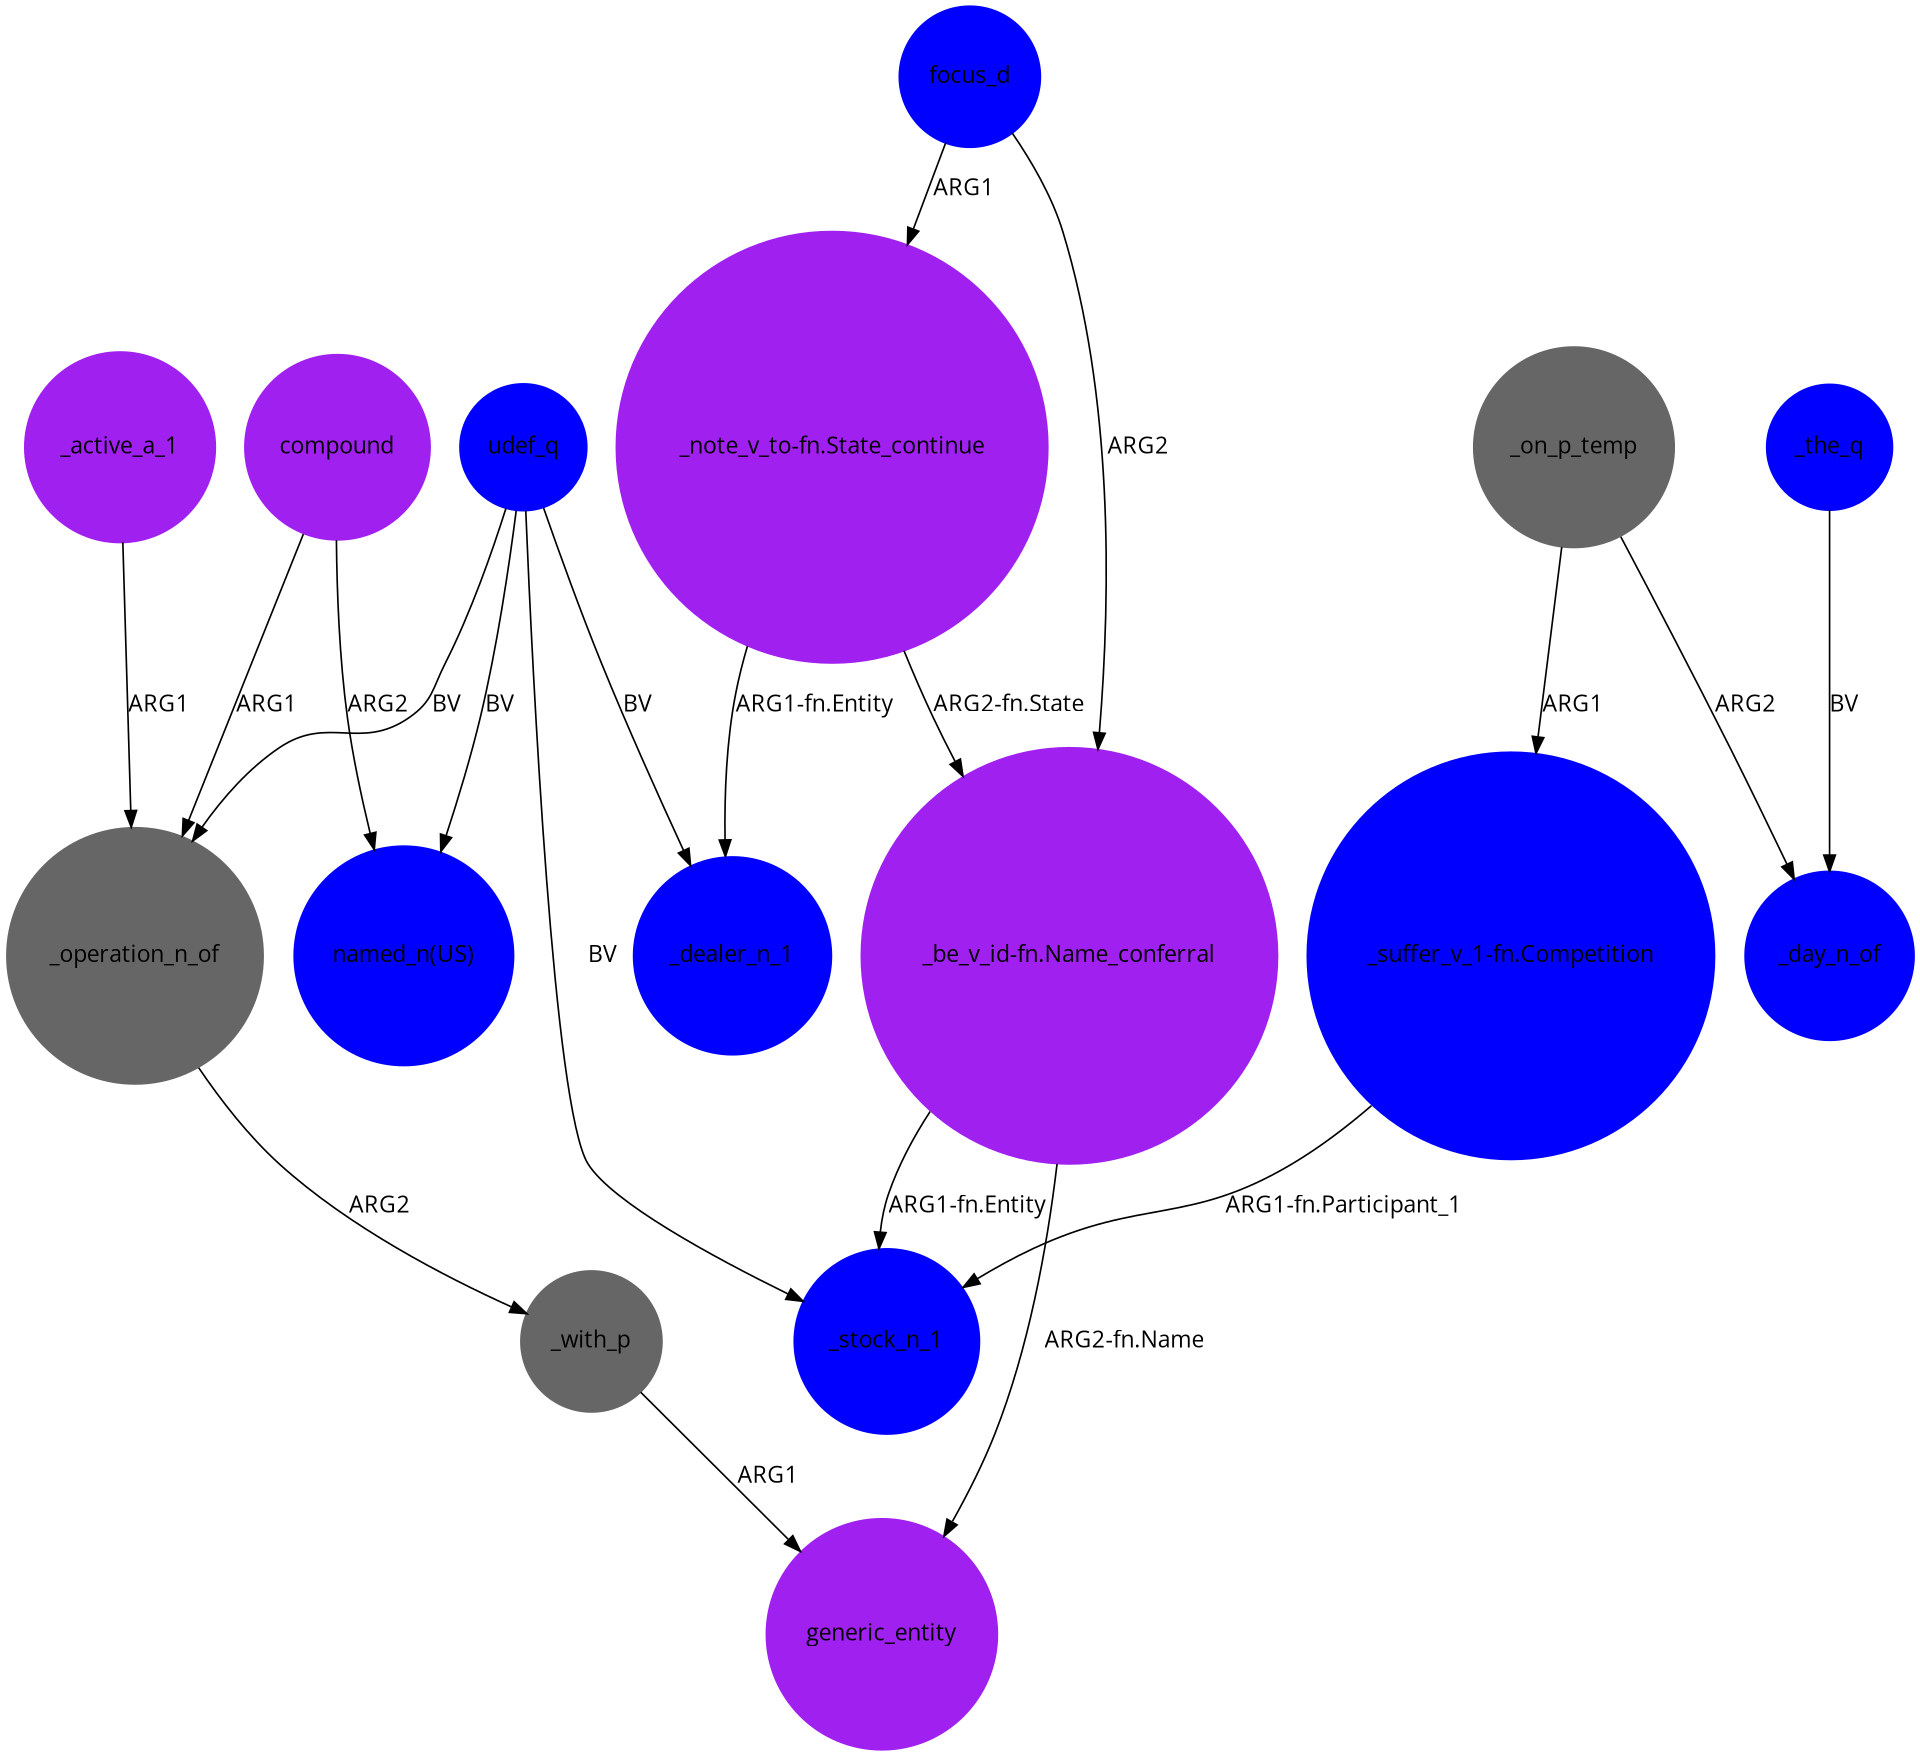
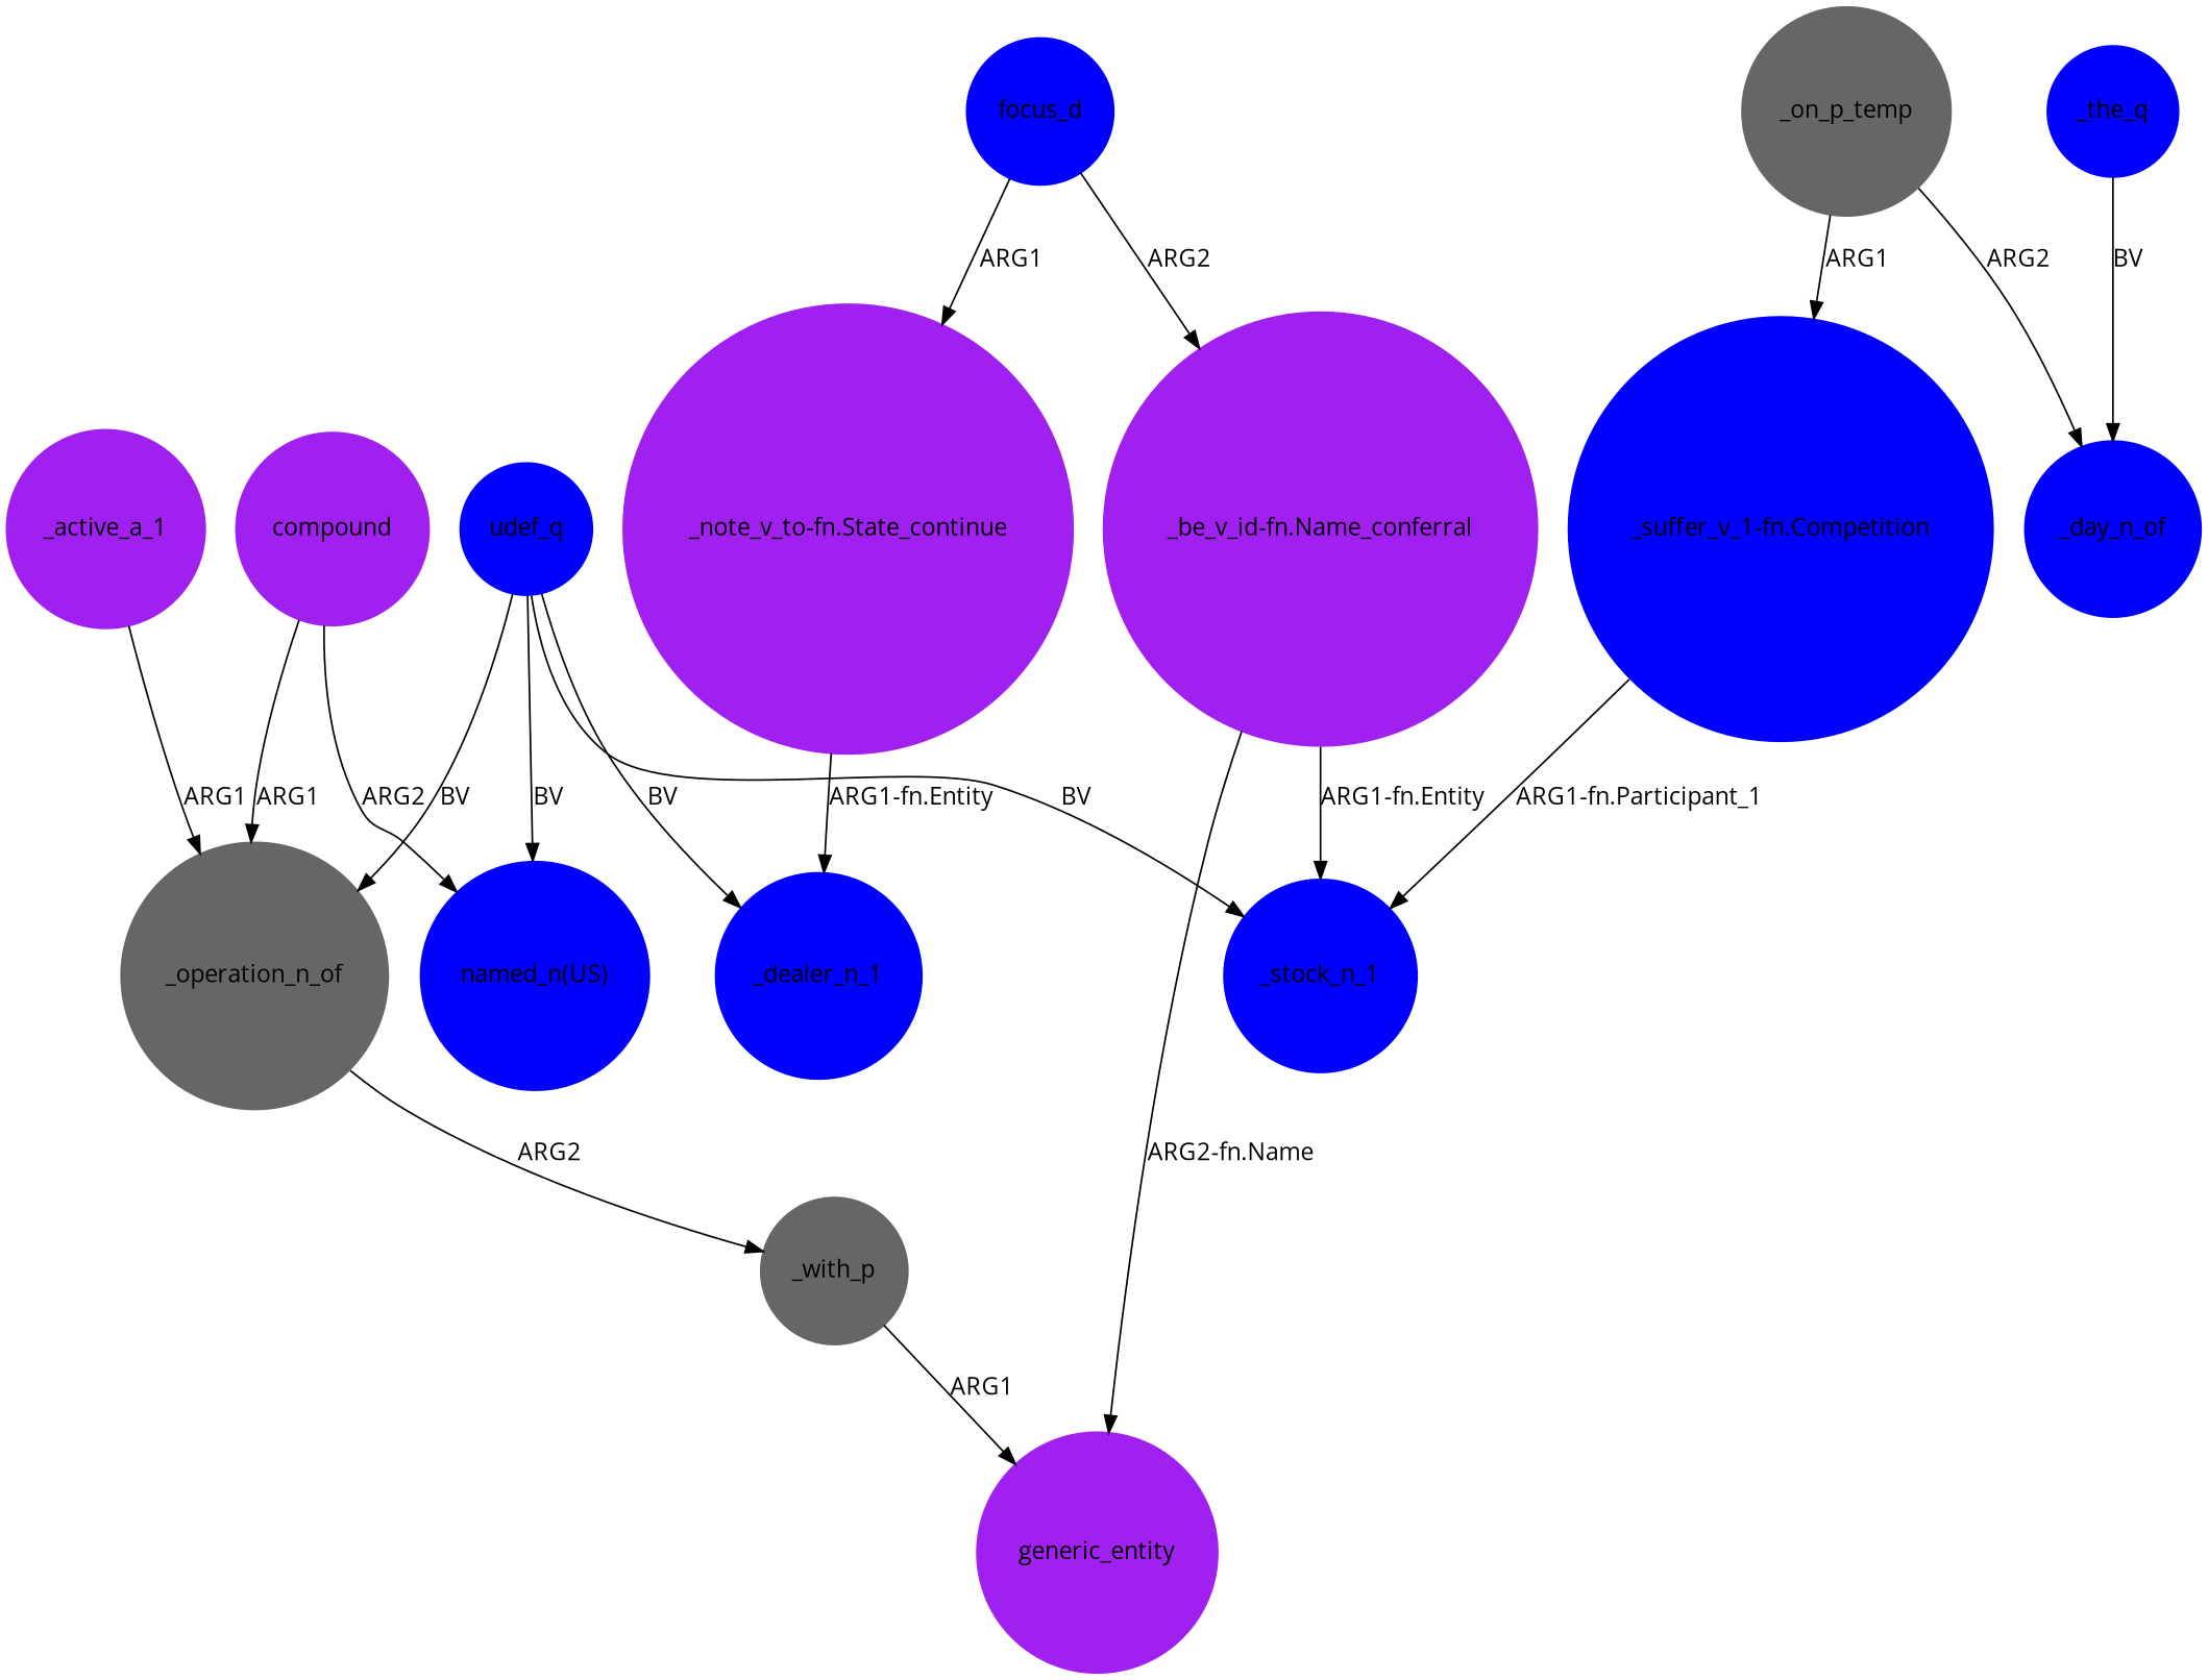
  digraph {
    fontname="Open Sans"
    node [color=blue fontname="Open Sans" shape=circle style=filled]
    edge [fontname="Open Sans"]
    "_suffer_v_1-fn.Competition"
    _stock_n_1
    "_be_v_id-fn.Name_conferral" [color=purple]
    generic_entity [color=purple]
    _with_p [color=gray40]
    _operation_n_of [color=gray40]
    "_note_v_to-fn.State_continue" [color=purple]
    _dealer_n_1
    _active_a_1 [color=purple]
    compound [color=purple]
    "named_n(US)"
    _on_p_temp [color=gray40]
    _day_n_of
    udef_q
    _the_q
    focus_d
    "_suffer_v_1-fn.Competition" -> _stock_n_1 [label="ARG1-fn.Participant_1"]
    "_be_v_id-fn.Name_conferral" -> _stock_n_1 [label="ARG1-fn.Entity"]
    "_be_v_id-fn.Name_conferral" -> generic_entity [label="ARG2-fn.Name"]
    _with_p -> generic_entity [label=ARG1]
    _operation_n_of -> _with_p [label=ARG2]
-   "_note_v_to-fn.State_continue" -> "_be_v_id-fn.Name_conferral" [label="ARG2-fn.State"]
    "_note_v_to-fn.State_continue" -> _dealer_n_1 [label="ARG1-fn.Entity"]
    _active_a_1 -> _operation_n_of [label=ARG1]
    compound -> _operation_n_of [label=ARG1]
    compound -> "named_n(US)" [label=ARG2]
    _on_p_temp -> "_suffer_v_1-fn.Competition" [label=ARG1]
    _on_p_temp -> _day_n_of [label=ARG2]
    udef_q -> _stock_n_1 [label=BV]
    udef_q -> _operation_n_of [label=BV]
    udef_q -> _dealer_n_1 [label=BV]
    udef_q -> "named_n(US)" [label=BV]
    _the_q -> _day_n_of [label=BV]
    focus_d -> "_be_v_id-fn.Name_conferral" [label=ARG2]
    focus_d -> "_note_v_to-fn.State_continue" [label=ARG1]
  }
